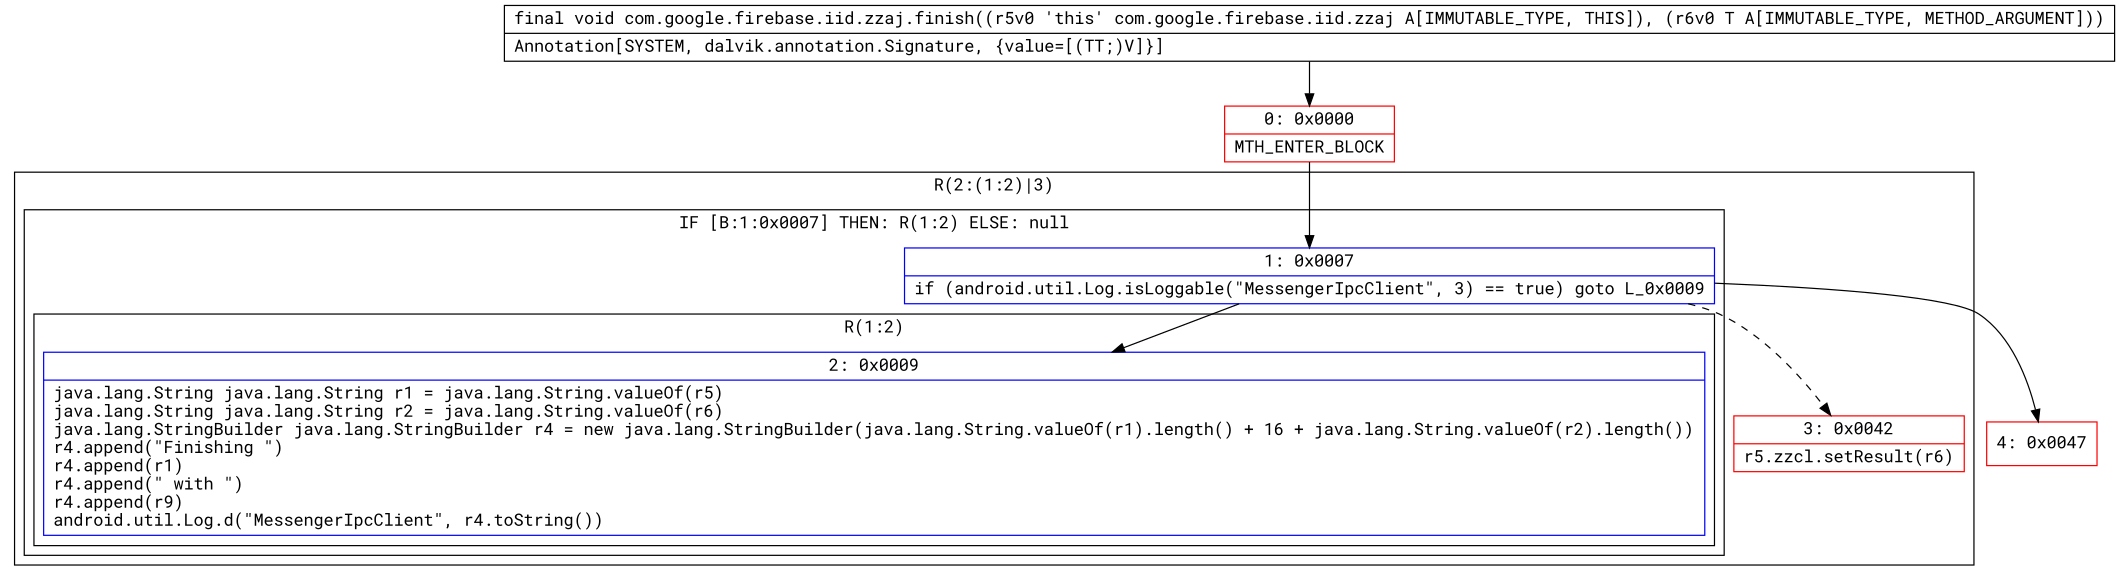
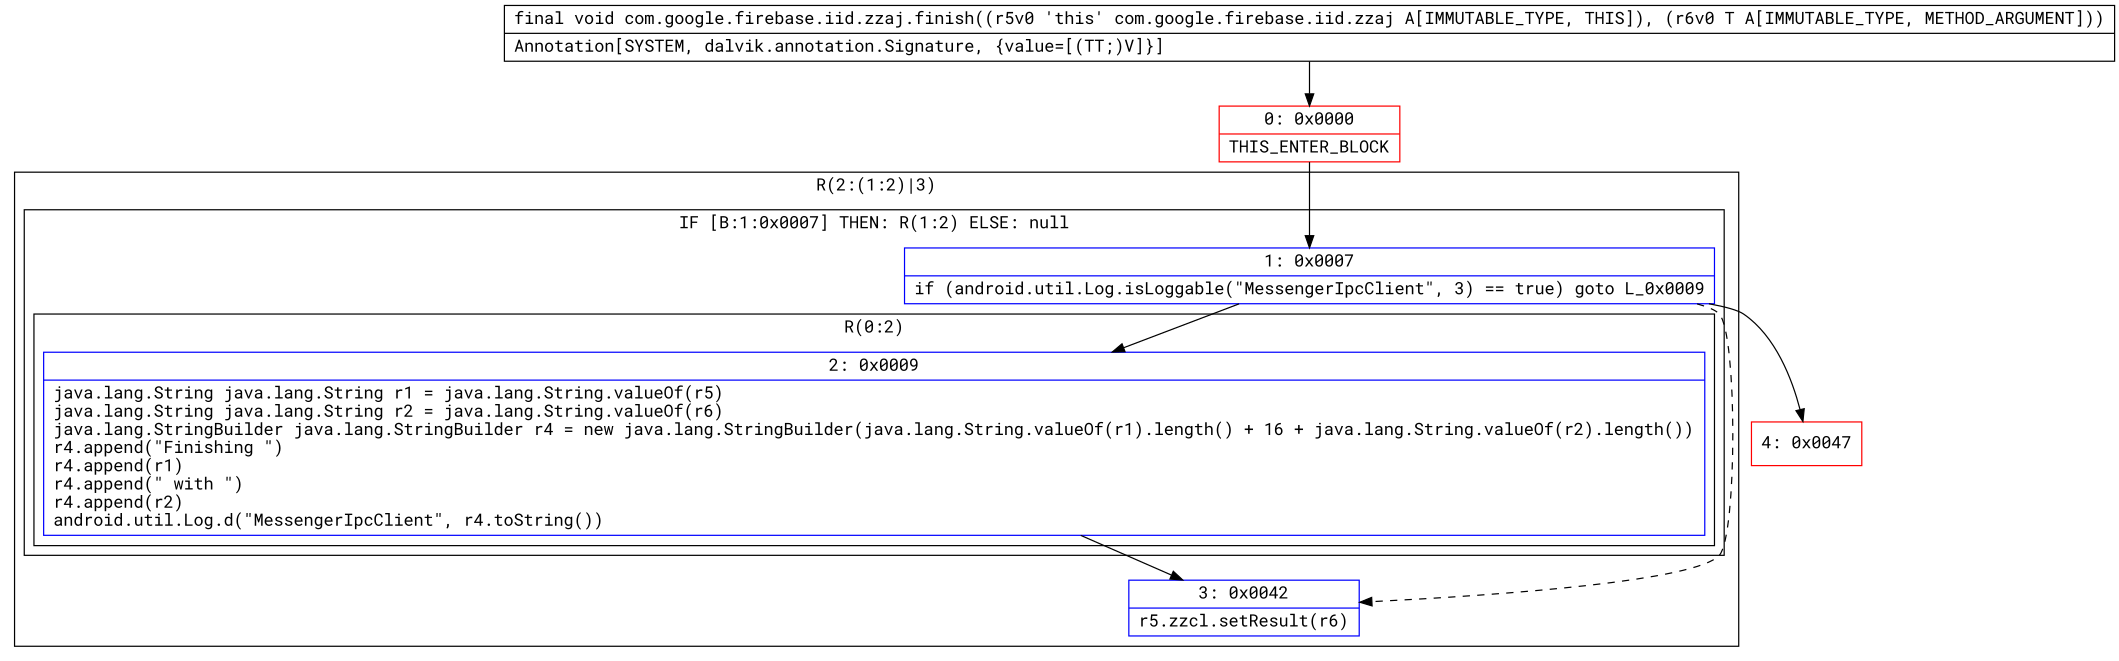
  digraph {
    fontname="Roboto Mono"
    node [color=blue fontname="Roboto Mono" shape=record]
    edge [fontname="Roboto Mono"]
-   n1 [label="{2\:\ 0x0009|java.lang.String java.lang.String r1 = java.lang.String.valueOf(r5)\ljava.lang.String java.lang.String r2 = java.lang.String.valueOf(r6)\ljava.lang.StringBuilder java.lang.StringBuilder r4 = new java.lang.StringBuilder(java.lang.String.valueOf(r1).length() + 16 + java.lang.String.valueOf(r2).length())\lr4.append(\"Finishing \")\lr4.append(r1)\lr4.append(\" with \")\lr4.append(r9)\landroid.util.Log.d(\"MessengerIpcClient\", r4.toString())\l}"]
+   n1 [label="{2\:\ 0x0009|java.lang.String java.lang.String r1 = java.lang.String.valueOf(r5)\ljava.lang.String java.lang.String r2 = java.lang.String.valueOf(r6)\ljava.lang.StringBuilder java.lang.StringBuilder r4 = new java.lang.StringBuilder(java.lang.String.valueOf(r1).length() + 16 + java.lang.String.valueOf(r2).length())\lr4.append(\"Finishing \")\lr4.append(r1)\lr4.append(\" with \")\lr4.append(r2)\landroid.util.Log.d(\"MessengerIpcClient\", r4.toString())\l}"]
    n2 [label="{1\:\ 0x0007|if (android.util.Log.isLoggable(\"MessengerIpcClient\", 3) == true) goto L_0x0009\l}"]
-   n3 [color=red label="{3\:\ 0x0042|r5.zzcl.setResult(r6)\l}"]
+   n3 [label="{3\:\ 0x0042|r5.zzcl.setResult(r6)\l}"]
    n4 [color=red label="{4\:\ 0x0047}"]
-   n5 [color=red label="{0\:\ 0x0000|MTH_ENTER_BLOCK\l}"]
+   n5 [color=red label="{0\:\ 0x0000|THIS_ENTER_BLOCK\l}"]
    n6 [label="{final void com.google.firebase.iid.zzaj.finish((r5v0 'this' com.google.firebase.iid.zzaj A[IMMUTABLE_TYPE, THIS]), (r6v0 T A[IMMUTABLE_TYPE, METHOD_ARGUMENT]))  | Annotation[SYSTEM, dalvik.annotation.Signature, \{value=[(TT;)V]\}]\l}" color=""]
    subgraph cluster_1 {
      label="R(2:(1:2)|3)"
      n3
      subgraph cluster_2 {
        label="IF [B:1:0x0007] THEN: R(1:2) ELSE: null"
        n2
        subgraph cluster_3 {
-         label="R(1:2)"
+         label="R(0:2)"
          n1
        }
      }
    }
+   n1 -> n3
    n2 -> n1
    n2 -> n3 [style=dashed]
    n2 -> n4
    n5 -> n2
    n6 -> n5
  }
